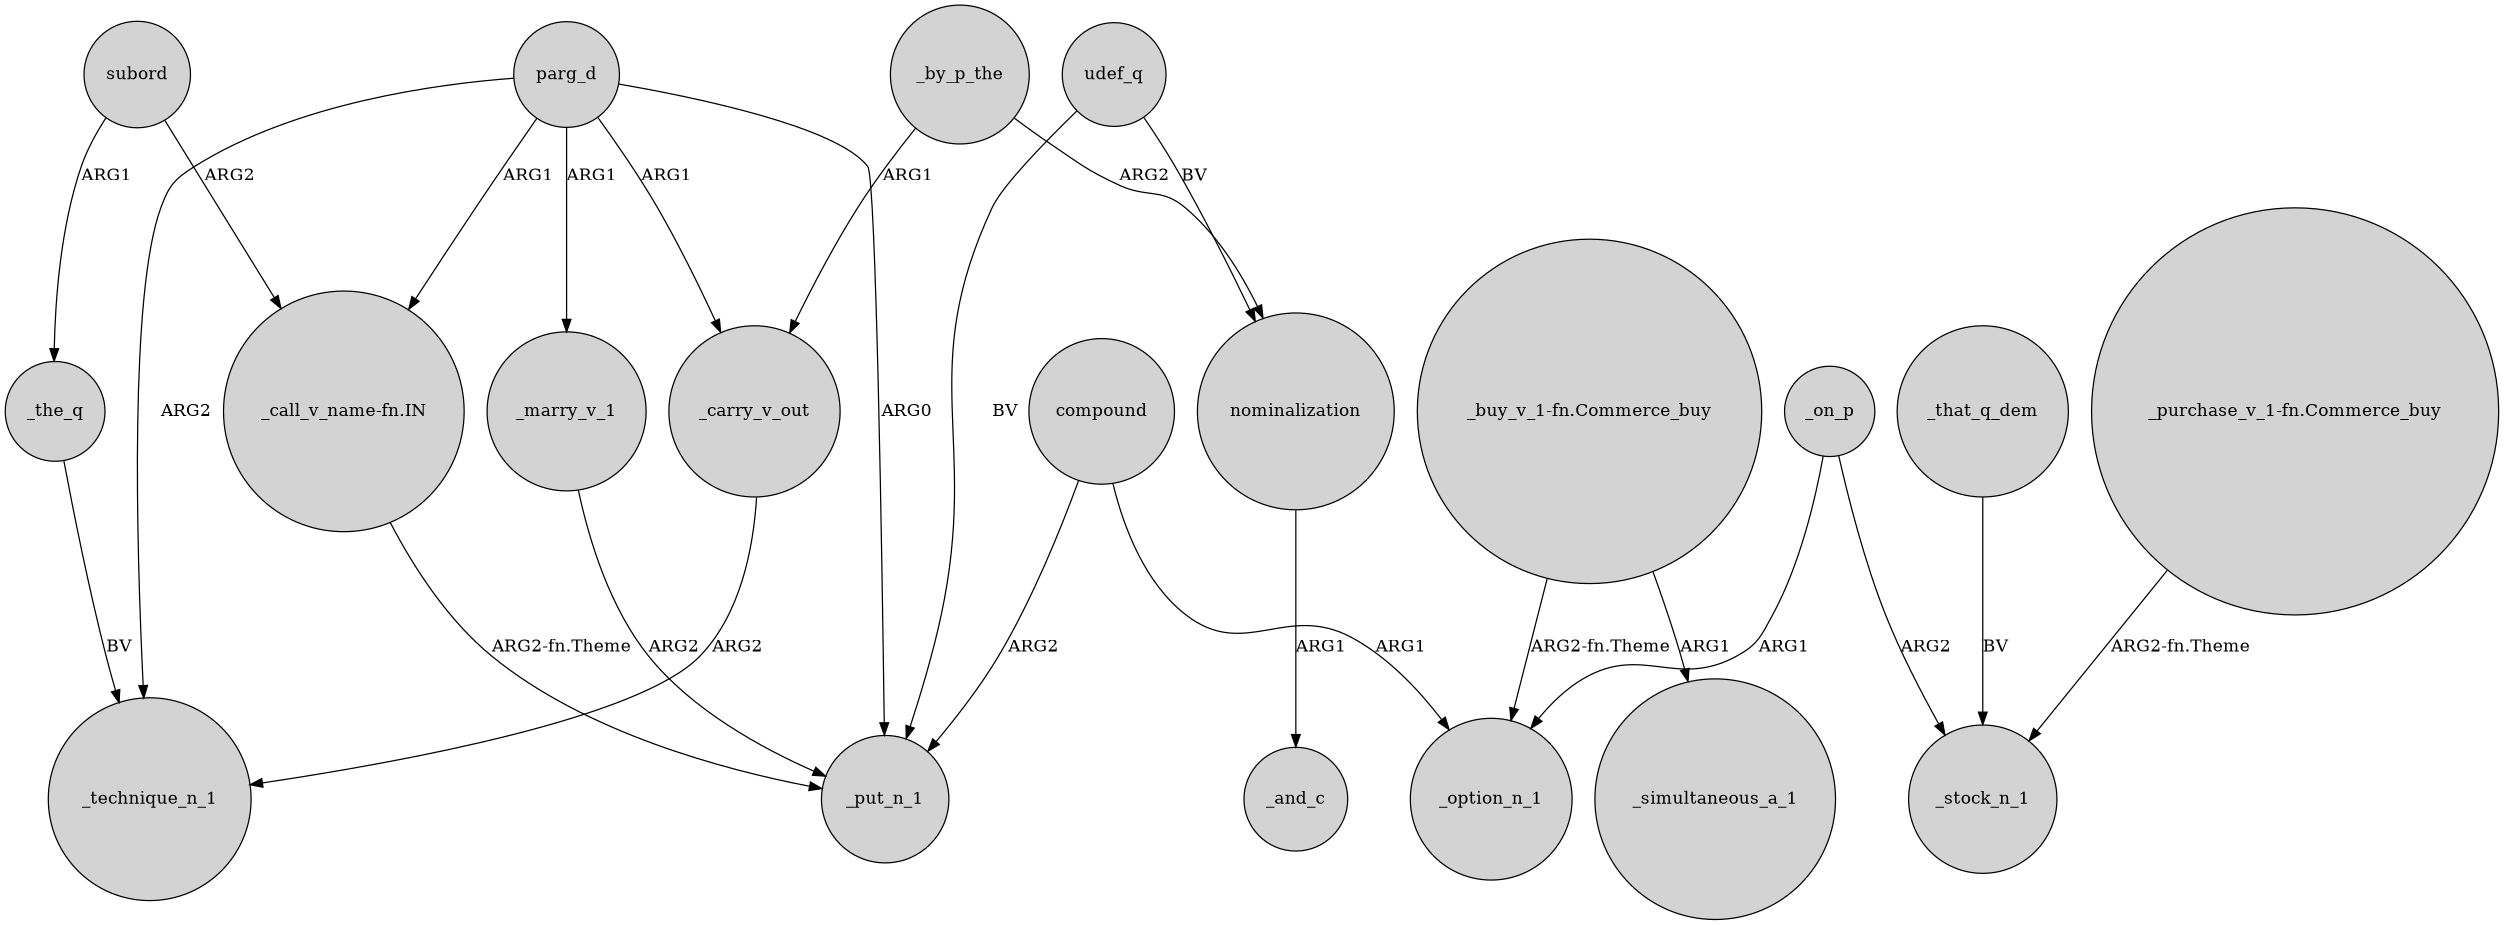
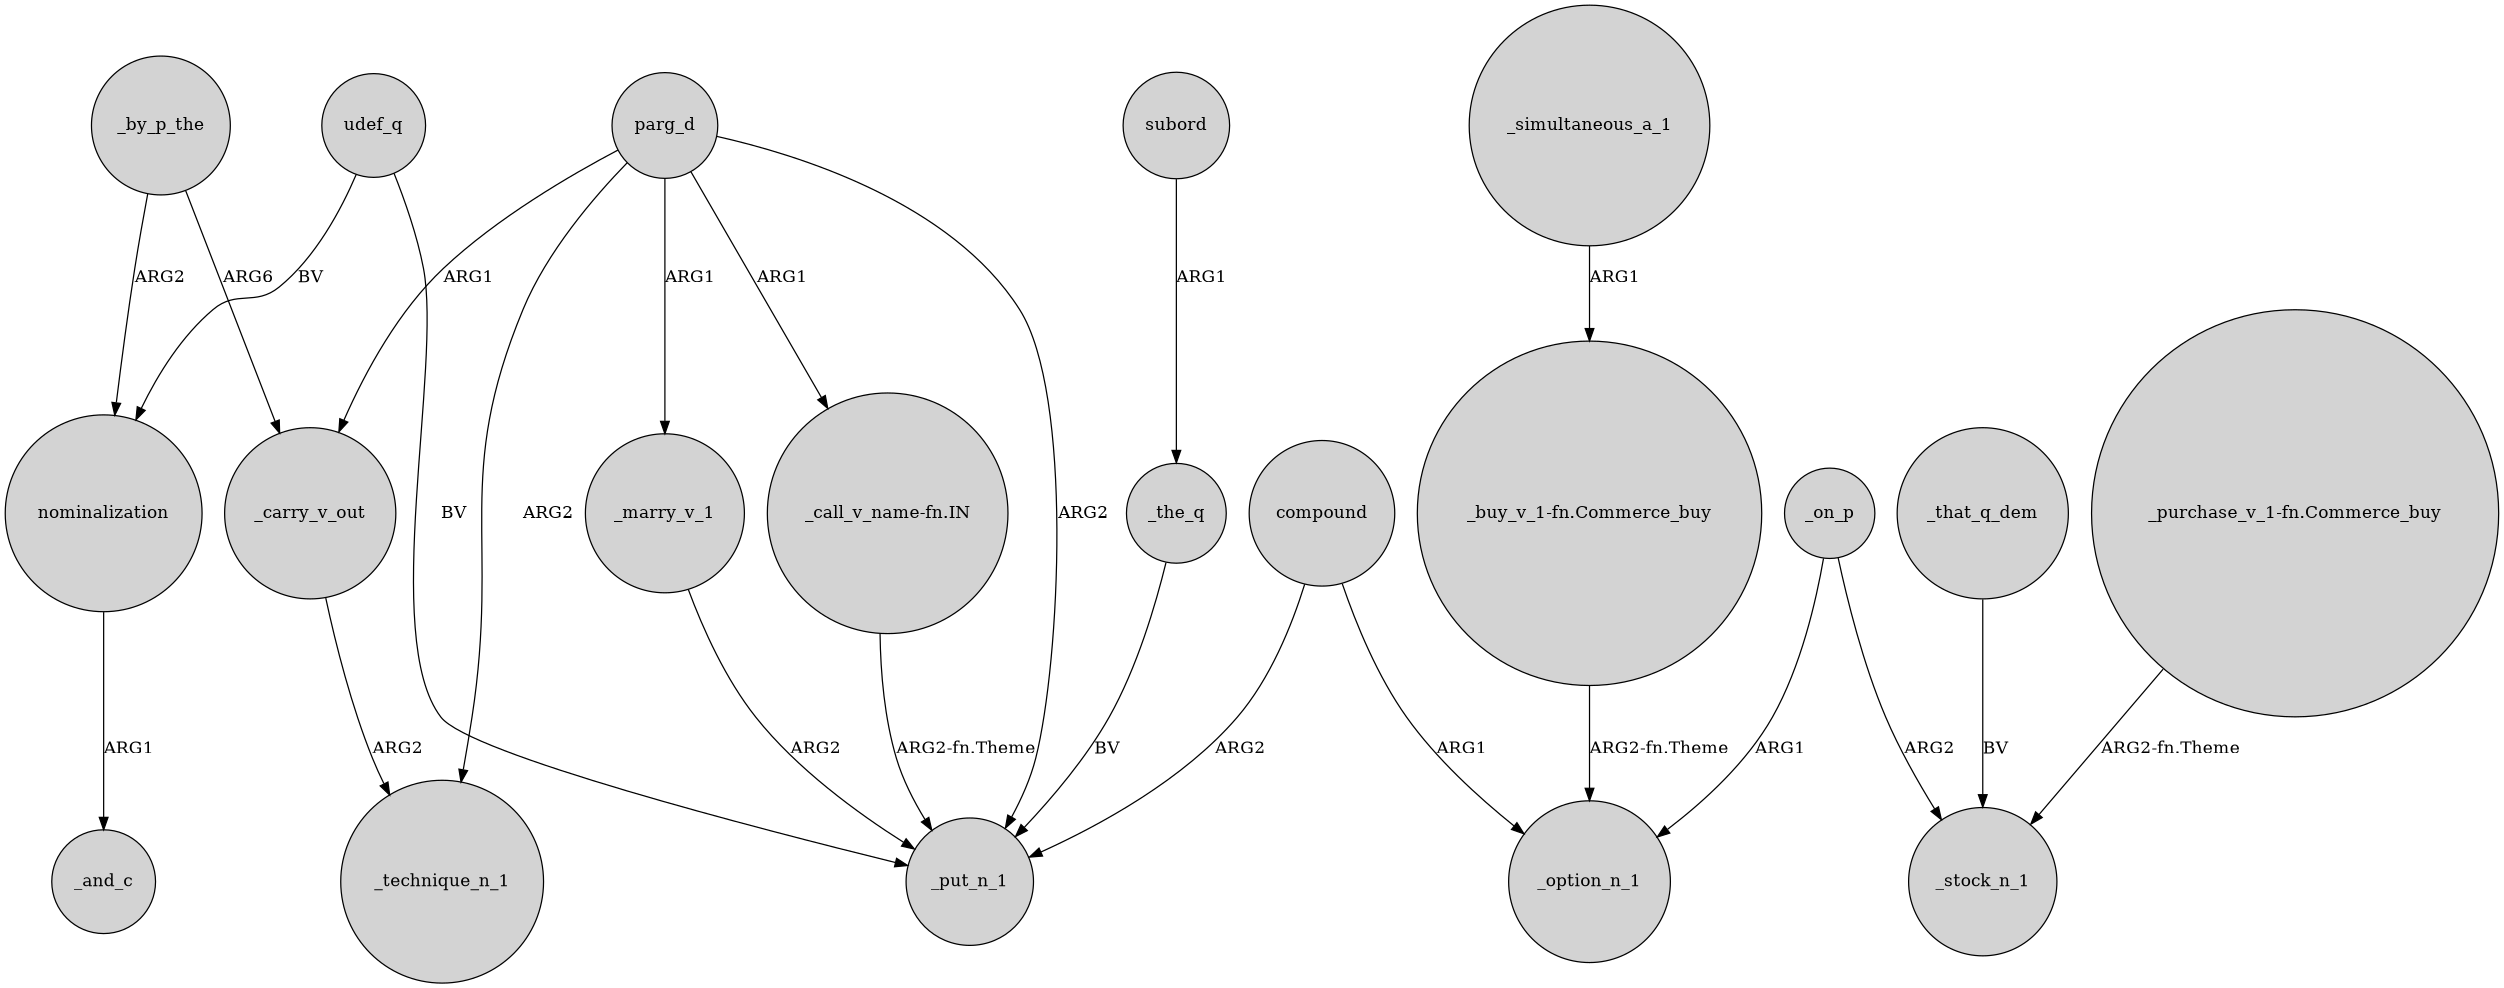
  digraph {
    node [shape=circle style=filled]
    parg_d
    _carry_v_out
    _put_n_1
    _marry_v_1
    _technique_n_1
    "_call_v_name-fn.IN"
    subord
    _the_q
    n9 [label=_by_p_the]
    nominalization
    _and_c
    compound
    _option_n_1
    _that_q_dem
    _stock_n_1
    _simultaneous_a_1
    "_buy_v_1-fn.Commerce_buy"
    _on_p
    udef_q
    "_purchase_v_1-fn.Commerce_buy"
    parg_d -> _carry_v_out [label=ARG1]
-   parg_d -> _put_n_1 [label=ARG0]
+   parg_d -> _put_n_1 [label=ARG2]
    parg_d -> _marry_v_1 [label=ARG1]
    parg_d -> _technique_n_1 [label=ARG2]
    parg_d -> "_call_v_name-fn.IN" [label=ARG1]
    _carry_v_out -> _technique_n_1 [label=ARG2]
    _marry_v_1 -> _put_n_1 [label=ARG2]
    "_call_v_name-fn.IN" -> _put_n_1 [label="ARG2-fn.Theme"]
-   subord -> "_call_v_name-fn.IN" [label=ARG2]
    subord -> _the_q [label=ARG1]
-   _the_q -> _technique_n_1 [label=BV]
-   n9 -> _carry_v_out [label=ARG1]
+   _the_q -> _put_n_1 [label=BV]
+   n9 -> _carry_v_out [label=ARG6]
    n9 -> nominalization [label=ARG2]
    nominalization -> _and_c [label=ARG1]
    compound -> _put_n_1 [label=ARG2]
    compound -> _option_n_1 [label=ARG1]
    _that_q_dem -> _stock_n_1 [label=BV]
-   "_buy_v_1-fn.Commerce_buy" -> _simultaneous_a_1 [label=ARG1]
+   _simultaneous_a_1 -> "_buy_v_1-fn.Commerce_buy" [label=ARG1]
    "_buy_v_1-fn.Commerce_buy" -> _option_n_1 [label="ARG2-fn.Theme"]
    _on_p -> _option_n_1 [label=ARG1]
    _on_p -> _stock_n_1 [label=ARG2]
    udef_q -> _put_n_1 [label=BV]
    udef_q -> nominalization [label=BV]
    "_purchase_v_1-fn.Commerce_buy" -> _stock_n_1 [label="ARG2-fn.Theme"]
  }
